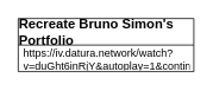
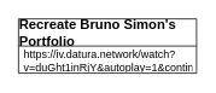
  <mxCell id="0" />
  <mxCell id="1" parent="0" />
  <mxCell id="2" value="&lt;h1 style=&quot;font-size: 1.25em; margin: 0.42em 0px; unicode-bidi: plaintext; text-align: start; font-family: sans-serif;&quot;&gt;Recreate Bruno Simon's Portfolio&lt;/h1&gt;" style="swimlane;fontStyle=0;childLayout=stackLayout;horizontal=1;startSize=30;horizontalStack=0;resizeParent=1;resizeParentMax=0;resizeLast=0;collapsible=1;marginBottom=0;whiteSpace=wrap;html=1;" vertex="1" parent="1"><mxGeometry x="20" y="20" width="197" height="60" as="geometry" /></mxCell>
- <mxCell id="3" value="https://iv.datura.network/watch?v=duGht6inRjY&amp;amp;autoplay=1&amp;amp;continue=1" style="text;strokeColor=none;fillColor=none;align=left;verticalAlign=middle;spacingLeft=4;spacingRight=4;overflow=hidden;points=[[0,0.5],[1,0.5]];portConstraint=eastwest;rotatable=0;whiteSpace=wrap;html=1;" vertex="1" parent="2"><mxGeometry y="30" width="197" height="30" as="geometry" /></mxCell>
+ <mxCell id="3" value="https://iv.datura.network/watch?v=duGht1inRjY&amp;amp;autoplay=1&amp;amp;continue=1" style="text;strokeColor=none;fillColor=none;align=left;verticalAlign=middle;spacingLeft=4;spacingRight=4;overflow=hidden;points=[[0,0.5],[1,0.5]];portConstraint=eastwest;rotatable=0;whiteSpace=wrap;html=1;" vertex="1" parent="2"><mxGeometry y="30" width="197" height="30" as="geometry" /></mxCell>
